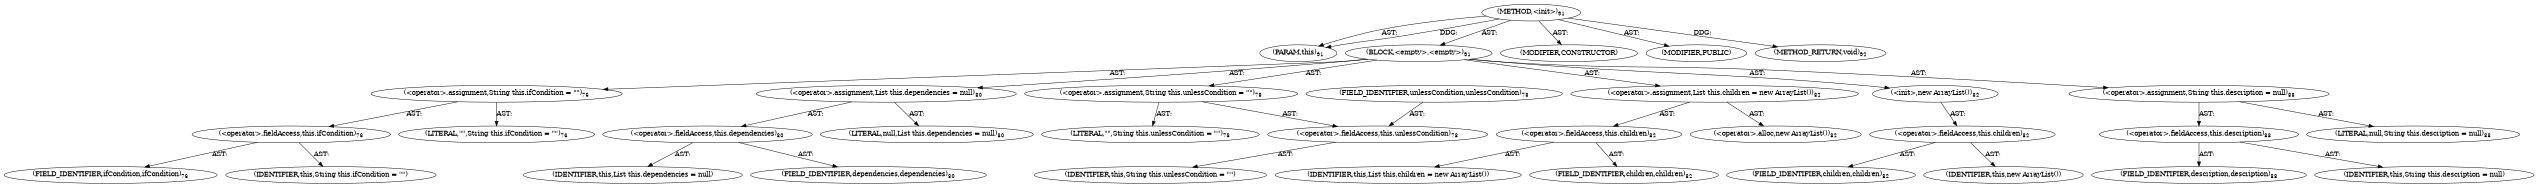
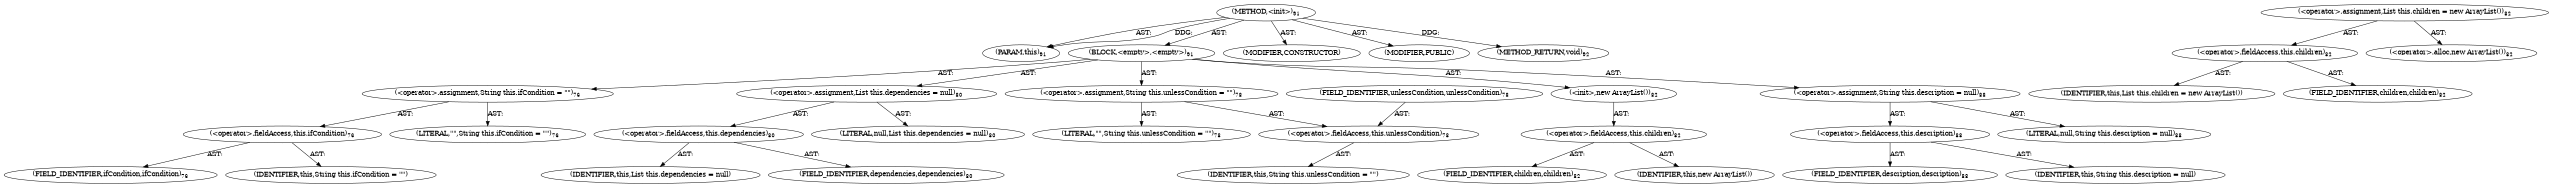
  digraph {
    n1 [label=<(METHOD,&lt;init&gt;)<SUB>91</SUB>>]
    n2 [label=<(PARAM,this)<SUB>91</SUB>>]
    n3 [label=<(BLOCK,&lt;empty&gt;,&lt;empty&gt;)<SUB>91</SUB>>]
    n4 [label=<(MODIFIER,CONSTRUCTOR)>]
    n5 [label=<(MODIFIER,PUBLIC)>]
    n6 [label=<(METHOD_RETURN,void)<SUB>92</SUB>>]
    n7 [label=<(&lt;operator&gt;.assignment,String this.ifCondition = &quot;&quot;)<SUB>76</SUB>>]
    n8 [label=<(&lt;operator&gt;.assignment,String this.unlessCondition = &quot;&quot;)<SUB>78</SUB>>]
    n9 [label=<(&lt;operator&gt;.assignment,List this.dependencies = null)<SUB>80</SUB>>]
    n10 [label=<(&lt;operator&gt;.assignment,List this.children = new ArrayList())<SUB>82</SUB>>]
    n11 [label=<(&lt;init&gt;,new ArrayList())<SUB>82</SUB>>]
    n12 [label=<(&lt;operator&gt;.assignment,String this.description = null)<SUB>88</SUB>>]
    n13 [label=<(&lt;operator&gt;.fieldAccess,this.ifCondition)<SUB>76</SUB>>]
    n14 [label=<(LITERAL,&quot;&quot;,String this.ifCondition = &quot;&quot;)<SUB>76</SUB>>]
    n15 [label=<(&lt;operator&gt;.fieldAccess,this.unlessCondition)<SUB>78</SUB>>]
    n16 [label=<(LITERAL,&quot;&quot;,String this.unlessCondition = &quot;&quot;)<SUB>78</SUB>>]
    n17 [label=<(&lt;operator&gt;.fieldAccess,this.dependencies)<SUB>80</SUB>>]
    n18 [label=<(LITERAL,null,List this.dependencies = null)<SUB>80</SUB>>]
    n19 [label=<(&lt;operator&gt;.fieldAccess,this.children)<SUB>82</SUB>>]
    n20 [label=<(&lt;operator&gt;.alloc,new ArrayList())<SUB>82</SUB>>]
    n21 [label=<(&lt;operator&gt;.fieldAccess,this.children)<SUB>82</SUB>>]
    n22 [label=<(&lt;operator&gt;.fieldAccess,this.description)<SUB>88</SUB>>]
    n23 [label=<(LITERAL,null,String this.description = null)<SUB>88</SUB>>]
    n24 [label=<(IDENTIFIER,this,String this.ifCondition = &quot;&quot;)>]
    n25 [label=<(FIELD_IDENTIFIER,ifCondition,ifCondition)<SUB>76</SUB>>]
    n26 [label=<(IDENTIFIER,this,String this.unlessCondition = &quot;&quot;)>]
    n27 [label=<(FIELD_IDENTIFIER,unlessCondition,unlessCondition)<SUB>78</SUB>>]
    n28 [label=<(IDENTIFIER,this,List this.dependencies = null)>]
    n29 [label=<(FIELD_IDENTIFIER,dependencies,dependencies)<SUB>80</SUB>>]
    n30 [label=<(IDENTIFIER,this,List this.children = new ArrayList())>]
    n31 [label=<(FIELD_IDENTIFIER,children,children)<SUB>82</SUB>>]
    n32 [label=<(IDENTIFIER,this,new ArrayList())>]
    n33 [label=<(FIELD_IDENTIFIER,children,children)<SUB>82</SUB>>]
    n34 [label=<(IDENTIFIER,this,String this.description = null)>]
    n35 [label=<(FIELD_IDENTIFIER,description,description)<SUB>88</SUB>>]
    n1 -> n2 [label="AST: "]
    n1 -> n2 [label="DDG: "]
    n1 -> n3 [label="AST: "]
    n1 -> n4 [label="AST: "]
    n1 -> n5 [label="AST: "]
    n1 -> n6 [label="DDG: "]
    n3 -> n7 [label="AST: "]
    n3 -> n8 [label="AST: "]
    n3 -> n9 [label="AST: "]
-   n3 -> n10 [label="AST: "]
    n3 -> n11 [label="AST: "]
    n3 -> n12 [label="AST: "]
    n7 -> n13 [label="AST: "]
    n7 -> n14 [label="AST: "]
    n8 -> n15 [label="AST: "]
    n8 -> n16 [label="AST: "]
    n9 -> n17 [label="AST: "]
    n9 -> n18 [label="AST: "]
    n10 -> n19 [label="AST: "]
    n10 -> n20 [label="AST: "]
    n11 -> n21 [label="AST: "]
    n12 -> n22 [label="AST: "]
    n12 -> n23 [label="AST: "]
    n13 -> n24 [label="AST: "]
    n13 -> n25 [label="AST: "]
    n15 -> n26 [label="AST: "]
    n17 -> n28 [label="AST: "]
    n17 -> n29 [label="AST: "]
    n19 -> n30 [label="AST: "]
    n19 -> n31 [label="AST: "]
    n21 -> n32 [label="AST: "]
    n21 -> n33 [label="AST: "]
    n22 -> n34 [label="AST: "]
    n22 -> n35 [label="AST: "]
    n27 -> n15 [label="AST: "]
  }
